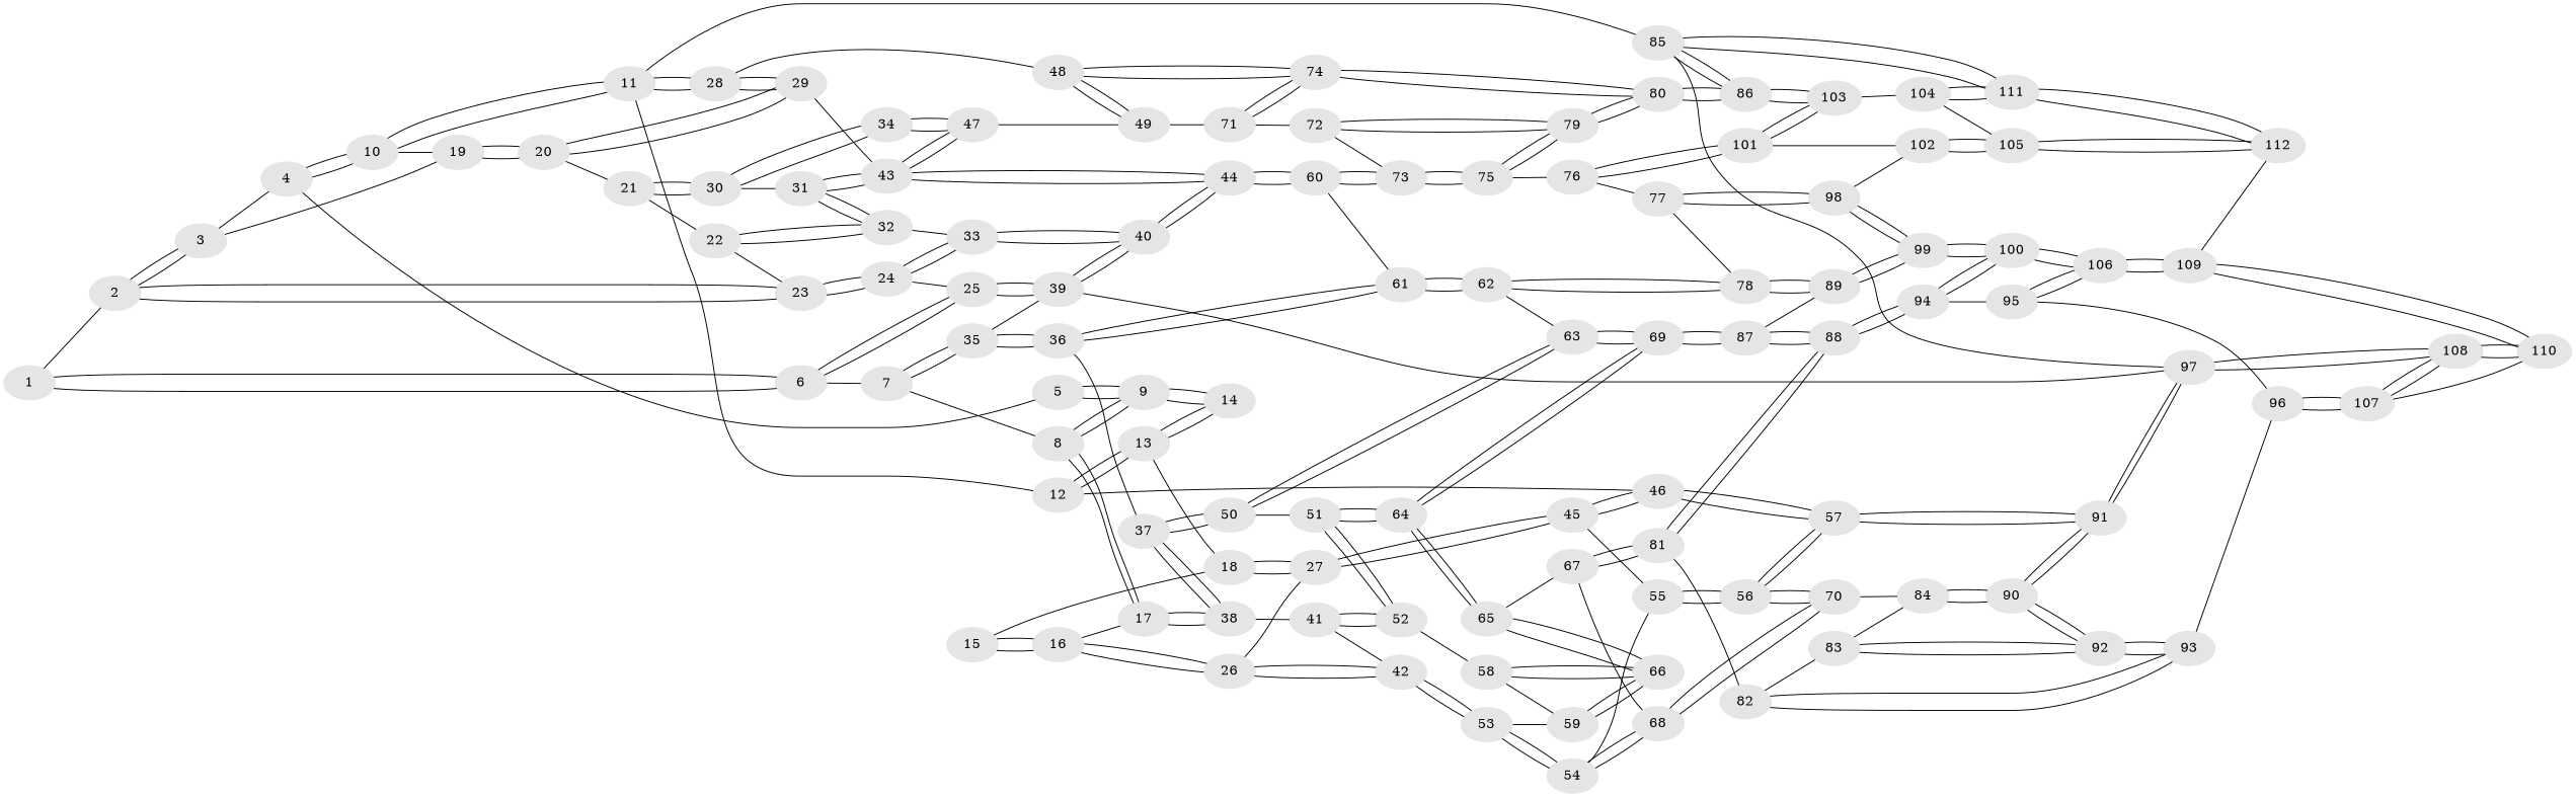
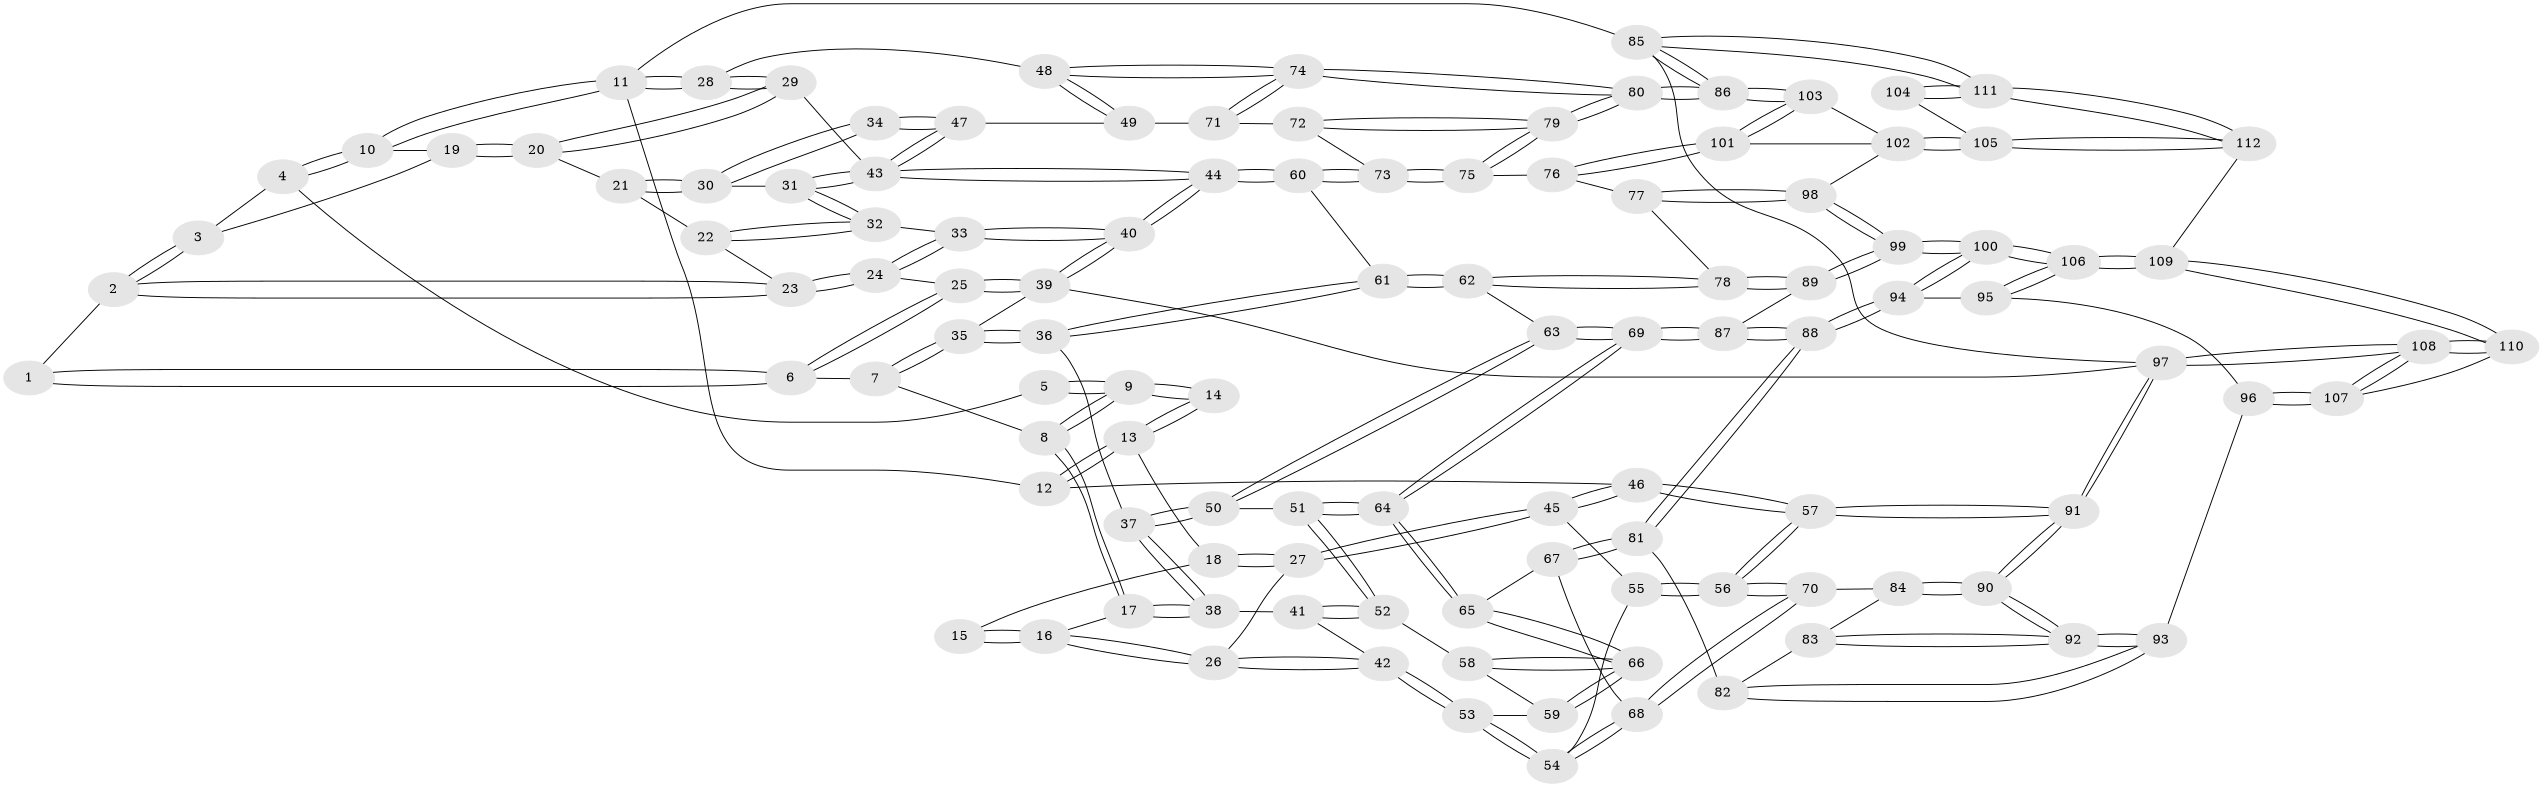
  graph {
    rankdir=LR
    node [color=gray90 style=filled]
    1
    2
    6
    3
    23
    7
    25
    4
    19
    24
    5
    10
    20
    9
    11
    14
    8
    35
    39
    17
    36
    38
    12
    28
    85
    13
    46
    29
    48
    97
    86
    111
    18
    57
    108
    27
    15
    16
    26
    42
    41
    45
    21
    22
    30
    43
    32
    34
    31
    33
    40
    53
    55
    49
    74
    47
    44
    37
    61
    50
    62
    51
    63
    52
    60
    58
    54
    59
    73
    56
    91
    71
    80
    72
    64
    69
    65
    66
    68
    70
    84
    75
    78
    89
    87
    67
    81
    82
    88
    90
    79
    76
    77
    101
    98
    103
    102
    99
    83
    93
    94
    92
    96
    112
    104
    95
    100
    107
    106
    109
    110
    105
    1 -- 2
    1 -- 6
    1 -- 6
    2 -- 3
    2 -- 3
    2 -- 23
    2 -- 23
    6 -- 7
    6 -- 25
    6 -- 25
    3 -- 4
    3 -- 19
    23 -- 24
    23 -- 24
    7 -- 8
    7 -- 35
    7 -- 35
    25 -- 39
    25 -- 39
    4 -- 5
    4 -- 10
    4 -- 10
    19 -- 20
    19 -- 20
    24 -- 25
    24 -- 33
    24 -- 33
    5 -- 9
    5 -- 9
    10 -- 19
    10 -- 11
    10 -- 11
    20 -- 29
    20 -- 29
    20 -- 21
    9 -- 14
    9 -- 14
    11 -- 12
    11 -- 28
    11 -- 28
    11 -- 85
    8 -- 9
    8 -- 9
    8 -- 17
    8 -- 17
    35 -- 39
    35 -- 36
    35 -- 36
    39 -- 97
    39 -- 40
    39 -- 40
    17 -- 38
    17 -- 38
    36 -- 37
    36 -- 61
    36 -- 61
    38 -- 41
    12 -- 13
    12 -- 13
    12 -- 46
    28 -- 29
    28 -- 29
    28 -- 48
    85 -- 97
    85 -- 86
    85 -- 86
    85 -- 111
    85 -- 111
    13 -- 14
    13 -- 14
    13 -- 18
    46 -- 57
    46 -- 57
    29 -- 43
    48 -- 49
    48 -- 49
    48 -- 74
    48 -- 74
    97 -- 108
    97 -- 108
    86 -- 103
    86 -- 103
    111 -- 112
    111 -- 112
    18 -- 27
    18 -- 27
    57 -- 91
    57 -- 91
    108 -- 110
    108 -- 110
    27 -- 45
    27 -- 45
    15 -- 18
    15 -- 16
    15 -- 16
    16 -- 17
    16 -- 26
    16 -- 26
    26 -- 27
    26 -- 42
    26 -- 42
    42 -- 53
    42 -- 53
    41 -- 42
    41 -- 52
    41 -- 52
    45 -- 46
    45 -- 46
    45 -- 55
    21 -- 22
    21 -- 30
    21 -- 30
    22 -- 23
    22 -- 32
    22 -- 32
    30 -- 34
    30 -- 34
    30 -- 31
    43 -- 47
    43 -- 47
    43 -- 44
    43 -- 44
    32 -- 33
    34 -- 47
    34 -- 47
    31 -- 43
    31 -- 43
    31 -- 32
    31 -- 32
    33 -- 40
    33 -- 40
    40 -- 44
    40 -- 44
    53 -- 54
    53 -- 54
    53 -- 59
    55 -- 56
    55 -- 56
    49 -- 71
    74 -- 80
    74 -- 80
    47 -- 49
    44 -- 60
    44 -- 60
    37 -- 38
    37 -- 38
    37 -- 50
    37 -- 50
    61 -- 62
    61 -- 62
    50 -- 51
    50 -- 63
    50 -- 63
    62 -- 63
    62 -- 78
    62 -- 78
    51 -- 52
    51 -- 52
    51 -- 64
    51 -- 64
    63 -- 69
    63 -- 69
    52 -- 58
    60 -- 61
    60 -- 73
    60 -- 73
    58 -- 59
    58 -- 66
    58 -- 66
    54 -- 55
    54 -- 68
    54 -- 68
    59 -- 66
    59 -- 66
    73 -- 75
    73 -- 75
    56 -- 57
    56 -- 57
    56 -- 70
    56 -- 70
    91 -- 97
    91 -- 97
    71 -- 74
    71 -- 74
    71 -- 72
    80 -- 86
    80 -- 86
    72 -- 73
    72 -- 79
    72 -- 79
    64 -- 69
    64 -- 69
    64 -- 65
    64 -- 65
    69 -- 87
    69 -- 87
    65 -- 66
    65 -- 66
    65 -- 67
    68 -- 70
    68 -- 70
    70 -- 84
    84 -- 90
    84 -- 90
    75 -- 79
    75 -- 79
    75 -- 76
    78 -- 89
    78 -- 89
    89 -- 99
    89 -- 99
    87 -- 89
    87 -- 88
    87 -- 88
    67 -- 68
    67 -- 81
    67 -- 81
    81 -- 82
    81 -- 88
    81 -- 88
    82 -- 83
    82 -- 93
    82 -- 93
    88 -- 94
    88 -- 94
    90 -- 91
    90 -- 91
    90 -- 92
    90 -- 92
    79 -- 80
    79 -- 80
    76 -- 77
    76 -- 101
    76 -- 101
    77 -- 78
    77 -- 98
    77 -- 98
    101 -- 103
    101 -- 103
    101 -- 102
    98 -- 102
    98 -- 99
    98 -- 99
-   103 -- 104
+   103 -- 102
    102 -- 105
    102 -- 105
    99 -- 100
    99 -- 100
    83 -- 84
    83 -- 92
    83 -- 92
    93 -- 96
    94 -- 95
    94 -- 100
    94 -- 100
    92 -- 93
    92 -- 93
    96 -- 107
    96 -- 107
    104 -- 111
    104 -- 111
    104 -- 105
    95 -- 96
    95 -- 106
    95 -- 106
    100 -- 106
    100 -- 106
    107 -- 108
    107 -- 108
    107 -- 110
    106 -- 109
    106 -- 109
    109 -- 112
    109 -- 110
    109 -- 110
    105 -- 112
    105 -- 112
  }
